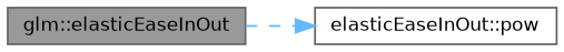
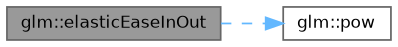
  digraph {
    rankdir=LR
    fontname="DejaVu Sans"
    node [fontname="DejaVu Sans" fontsize=10 shape=box style=filled]
    n1 [color=gray40 fillcolor=grey60 fontcolor=black height=0.2 label="glm::elasticEaseInOut" width=0.4]
-   n2 [color=grey40 fillcolor=white height=0.2 label="elasticEaseInOut::pow" width=0.4]
+   n2 [color=grey40 fillcolor=white height=0.2 label="glm::pow" width=0.4]
    n1 -> n2 [color=steelblue1 fontname="DejaVu Sans" fontsize=10 labelfontname=Helvetica labelfontsize=10 style=dashed]
  }
